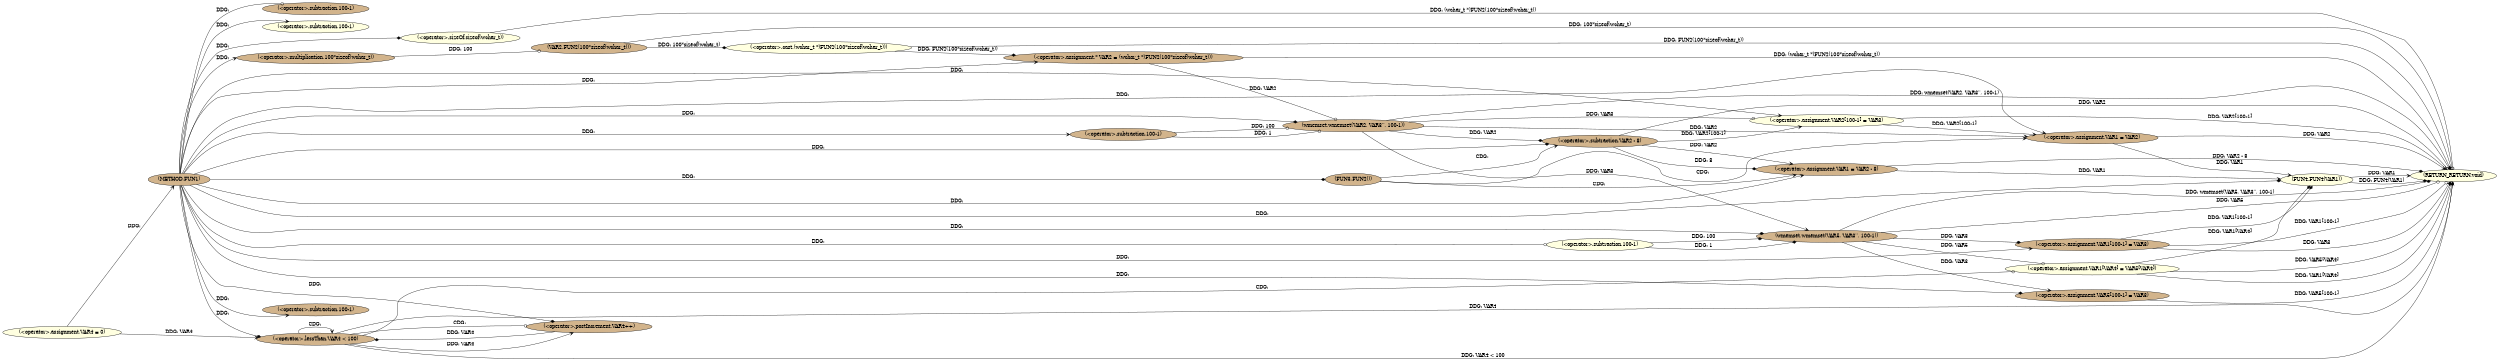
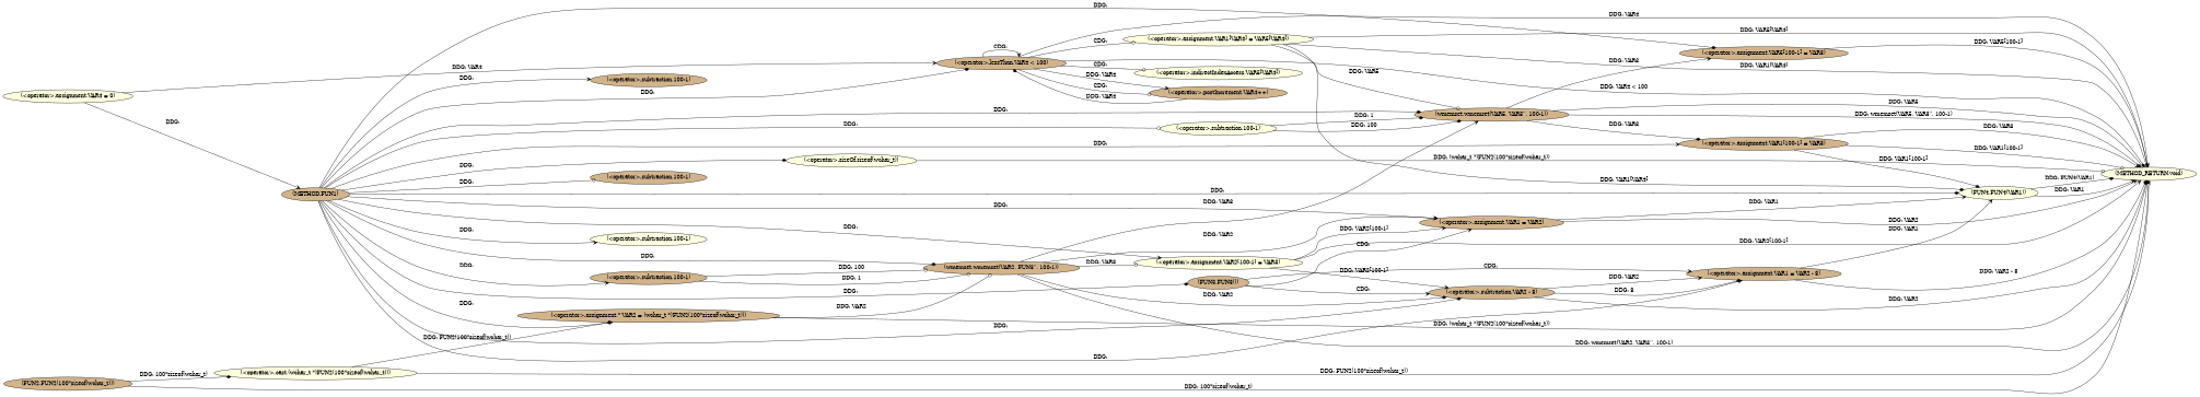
  digraph {
    rankdir=LR
    node [fillcolor=tan style=filled]
    edge [arrowhead=vee]
    n1 [label="(METHOD,FUN1)"]
    n2 [label="(<operator>.assignment,* VAR2 = (wchar_t *)FUN2(100*sizeof(wchar_t)))"]
-   n3 [label="(<operator>.multiplication,100*sizeof(wchar_t))"]
    n4 [fillcolor=lightyellow label="(<operator>.sizeOf,sizeof(wchar_t))"]
-   n5 [label="(wmemset,wmemset(VAR2, VAR3'', 100-1))"]
+   n5 [label="(wmemset,wmemset(VAR2, FUN3'', 100-1))"]
    n6 [label="(<operator>.subtraction,100-1)"]
    n7 [fillcolor=lightyellow label="(<operator>.assignment,VAR2[100-1] = VAR3)"]
    n8 [label="(<operator>.subtraction,100-1)"]
-   n9 [label="(FUN3,FUN2())"]
+   n9 [label="(FUN3,FUN3())"]
    n10 [label="(<operator>.assignment,VAR1 = VAR2 - 8)"]
    n11 [label="(<operator>.subtraction,VAR2 - 8)"]
    n12 [label="(<operator>.assignment,VAR1 = VAR2)"]
    n13 [label="(wmemset,wmemset(VAR5, VAR3'', 100-1))"]
    n14 [fillcolor=lightyellow label="(<operator>.subtraction,100-1)"]
    n15 [label="(<operator>.assignment,VAR5[100-1] = VAR3)"]
    n16 [label="(<operator>.subtraction,100-1)"]
    n17 [label="(<operator>.lessThan,VAR4 < 100)"]
    n18 [label="(<operator>.postIncrement,VAR4++)"]
    n19 [label="(<operator>.assignment,VAR1[100-1] = VAR3)"]
    n20 [fillcolor=lightyellow label="(<operator>.subtraction,100-1)"]
    n21 [fillcolor=lightyellow label="(FUN4,FUN4(VAR1))"]
-   n22 [fillcolor=lightyellow label="(RETURN_RETURN,void)"]
-   n23 [label="(VAR2,FUN2(100*sizeof(wchar_t)))"]
+   n22 [fillcolor=lightyellow label="(METHOD_RETURN,void)"]
+   n23 [label="(FUN2,FUN2(100*sizeof(wchar_t)))"]
    n24 [fillcolor=lightyellow label="(<operator>.assignment,VAR1[VAR4] = VAR5[VAR4])"]
    n25 [fillcolor=lightyellow label="(<operator>.assignment,VAR4 = 0)"]
+   n26 [fillcolor=lightyellow label="(<operator>.indirectIndexAccess,VAR5[VAR4])"]
    n27 [fillcolor=lightyellow label="(<operator>.cast,(wchar_t *)FUN2(100*sizeof(wchar_t)))"]
    n1 -> n2 [label="DDG: "]
-   n1 -> n3 [label="DDG: "]
    n1 -> n4 [arrowhead=diamond label="DDG: "]
    n1 -> n5 [arrowhead=diamond label="DDG: "]
    n1 -> n6 [label="DDG: "]
    n1 -> n7 [label="DDG: "]
    n1 -> n8 [label="DDG: "]
    n1 -> n9 [arrowhead=diamond label="DDG: "]
    n1 -> n10 [label="DDG: "]
    n1 -> n11 [arrowhead=diamond label="DDG: "]
    n1 -> n12 [label="DDG: "]
    n1 -> n13 [arrowhead=diamond label="DDG: "]
    n1 -> n14 [arrowhead=odot label="DDG: "]
    n1 -> n15 [arrowhead=diamond label="DDG: "]
    n1 -> n16 [arrowhead=odot label="DDG: "]
    n1 -> n17 [arrowhead=diamond label="DDG: "]
-   n1 -> n18 [arrowhead=diamond label="DDG: "]
    n1 -> n19 [label="DDG: "]
    n1 -> n20 [label="DDG: "]
    n1 -> n21 [arrowhead=diamond label="DDG: "]
    n2 -> n5 [arrowhead=odot label="DDG: VAR2"]
    n2 -> n22 [arrowhead=diamond label="DDG: (wchar_t *)FUN2(100*sizeof(wchar_t))"]
-   n3 -> n23 [arrowhead=odot label="DDG: 100"]
    n4 -> n22 [arrowhead=odot label="DDG: (wchar_t *)FUN2(100*sizeof(wchar_t))"]
    n5 -> n7 [arrowhead=odot label="DDG: VAR3"]
    n5 -> n11 [arrowhead=diamond label="DDG: VAR2"]
    n5 -> n12 [label="DDG: VAR2"]
    n5 -> n13 [label="DDG: VAR3"]
    n5 -> n22 [label="DDG: wmemset(VAR2, VAR3'', 100-1)"]
    n6 -> n5 [arrowhead=odot label="DDG: 100"]
    n6 -> n5 [arrowhead=odot label="DDG: 1"]
-   n11 -> n7 [label="DDG: VAR2[100-1]"]
+   n7 -> n11 [label="DDG: VAR2[100-1]"]
    n7 -> n12 [label="DDG: VAR2[100-1]"]
    n7 -> n22 [label="DDG: VAR2[100-1]"]
    n9 -> n10 [label="CDG: "]
    n9 -> n11 [label="CDG: "]
    n9 -> n12 [label="CDG: "]
    n10 -> n21 [label="DDG: VAR1"]
    n10 -> n22 [arrowhead=diamond label="DDG: VAR2 - 8"]
    n11 -> n10 [label="DDG: VAR2"]
    n11 -> n10 [arrowhead=diamond label="DDG: 8"]
    n11 -> n22 [arrowhead=odot label="DDG: VAR2"]
    n12 -> n21 [label="DDG: VAR1"]
    n12 -> n22 [label="DDG: VAR2"]
    n13 -> n15 [label="DDG: VAR3"]
    n13 -> n19 [arrowhead=diamond label="DDG: VAR3"]
    n13 -> n22 [arrowhead=diamond label="DDG: wmemset(VAR5, VAR3'', 100-1)"]
    n13 -> n22 [arrowhead=odot label="DDG: VAR5"]
-   n13 -> n24 [arrowhead=odot label="DDG: VAR5"]
+   n24 -> n13 [arrowhead=odot label="DDG: VAR5"]
    n14 -> n13 [arrowhead=diamond label="DDG: 100"]
    n14 -> n13 [arrowhead=diamond label="DDG: 1"]
    n15 -> n22 [arrowhead=odot label="DDG: VAR5[100-1]"]
    n17 -> n17 [label="CDG: "]
    n17 -> n18 [label="DDG: VAR4"]
    n17 -> n18 [arrowhead=odot label="CDG: "]
    n17 -> n22 [label="DDG: VAR4"]
    n17 -> n22 [arrowhead=diamond label="DDG: VAR4 < 100"]
    n17 -> n24 [arrowhead=odot label="CDG: "]
+   n17 -> n26 [arrowhead=odot label="CDG: "]
    n18 -> n17 [arrowhead=diamond label="DDG: VAR4"]
    n19 -> n21 [arrowhead=diamond label="DDG: VAR1[100-1]"]
    n19 -> n22 [label="DDG: VAR3"]
    n19 -> n22 [arrowhead=odot label="DDG: VAR1[100-1]"]
    n21 -> n22 [label="DDG: VAR1"]
    n21 -> n22 [arrowhead=diamond label="DDG: FUN4(VAR1)"]
    n23 -> n22 [arrowhead=odot label="DDG: 100*sizeof(wchar_t)"]
    n23 -> n27 [arrowhead=diamond label="DDG: 100*sizeof(wchar_t)"]
    n24 -> n21 [arrowhead=diamond label="DDG: VAR1[VAR4]"]
    n24 -> n22 [arrowhead=diamond label="DDG: VAR5[VAR4]"]
    n24 -> n22 [arrowhead=odot label="DDG: VAR1[VAR4]"]
    n25 -> n1 [label="DDG: "]
    n25 -> n17 [label="DDG: VAR4"]
    n27 -> n2 [arrowhead=diamond label="DDG: FUN2(100*sizeof(wchar_t))"]
    n27 -> n22 [arrowhead=odot label="DDG: FUN2(100*sizeof(wchar_t))"]
  }
